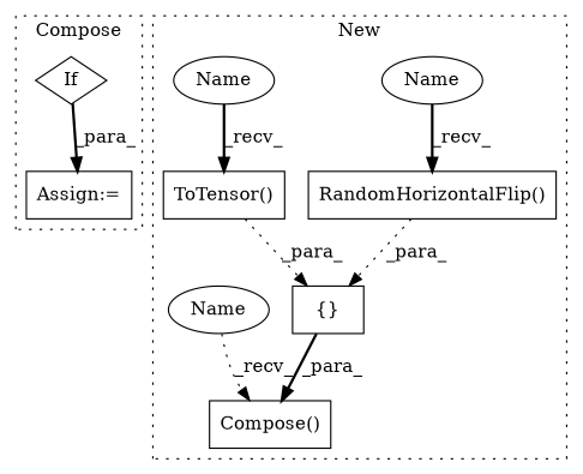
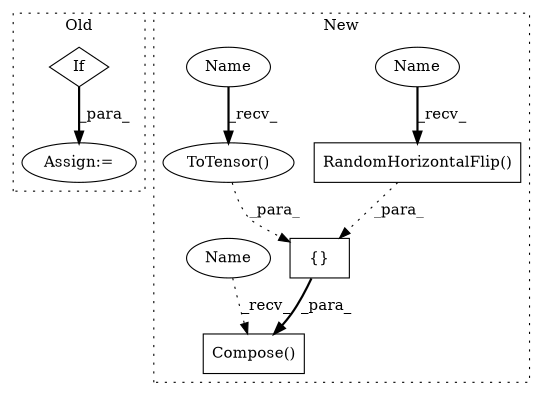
  digraph {
    node [a=75 l=10 s=4749 shape=box]
    edge [style=bold]
    n1 [a=96 l=3 label=If s=5113 shape=diamond]
-   n2 [a=68 l=3 label="Assign:=" s=5252]
+   n2 [a=68 l=3 label="Assign:=" s=5252 shape=ellipse]
    n3 [l=38 label="RandomHorizontalFlip()"]
    n4 [a=59 l="14,0" label="{}" s="4650,4822"]
    n5 [l="19,1" label="Compose()" s="4631,4833"]
-   n6 [l=21 label="ToTensor()" s=4801]
+   n6 [l=21 label="ToTensor()" s=4801 shape=ellipse]
    n7 [a=87 label=Name shape=ellipse]
    n8 [a=87 label=Name s=4801 shape=ellipse]
    n9 [a=87 label=Name s=4631 shape=ellipse]
    subgraph cluster_1 {
-     label=Compose
+     label=Old
      style=dotted
      n1
      n2
    }
    subgraph cluster_2 {
      label=New
      style=dotted
      n3
      n4
      n5
      n6
      n7
      n8
      n9
    }
    n1 -> n2 [label=_para_]
    n3 -> n4 [label=_para_ style=dotted]
    n4 -> n5 [label=_para_]
    n6 -> n4 [label=_para_ style=dotted]
    n7 -> n3 [label=_recv_]
    n8 -> n6 [label=_recv_]
    n9 -> n5 [label=_recv_ style=dotted]
  }
